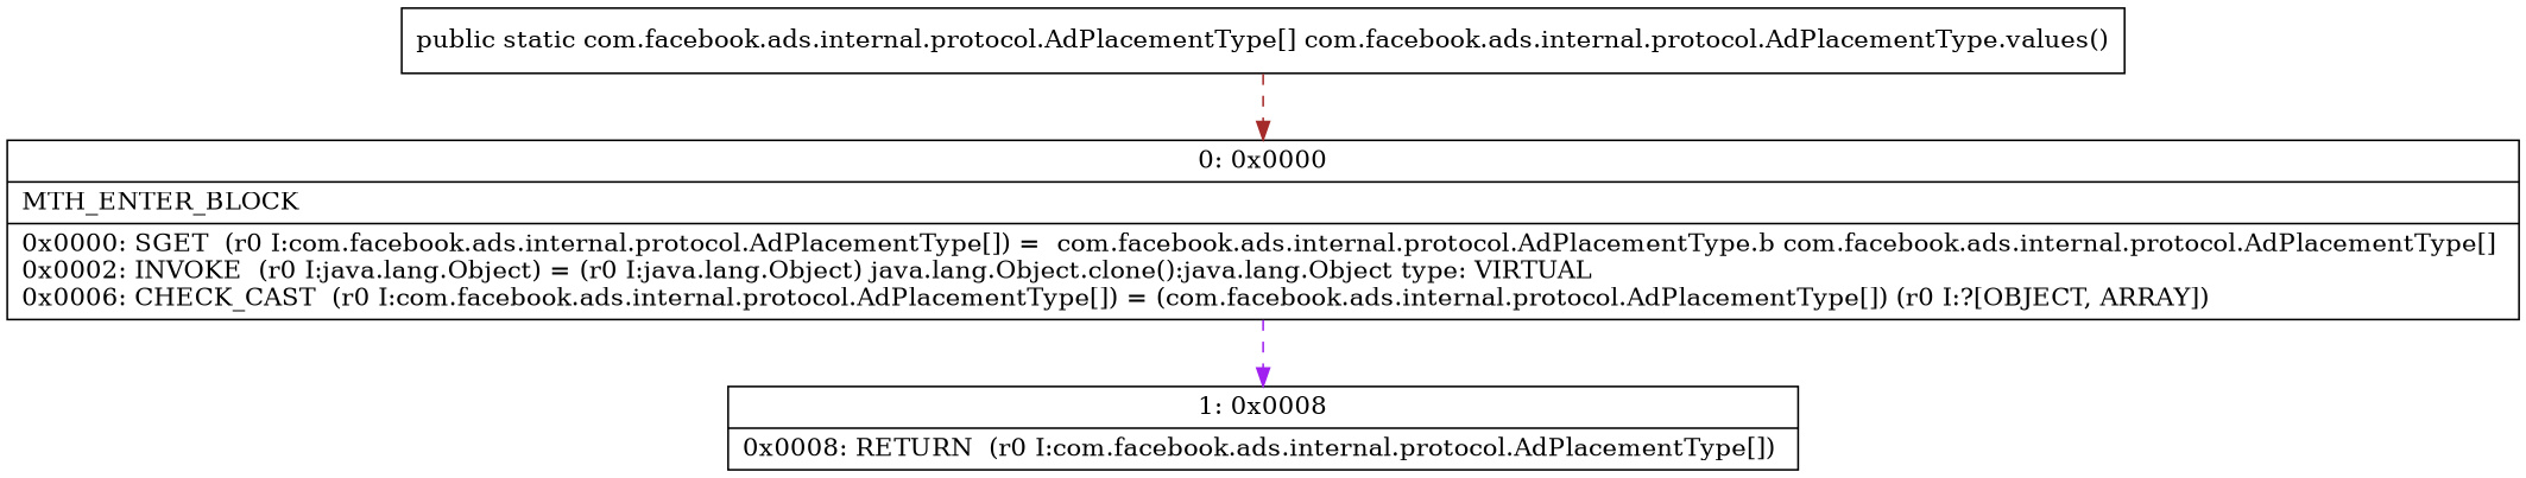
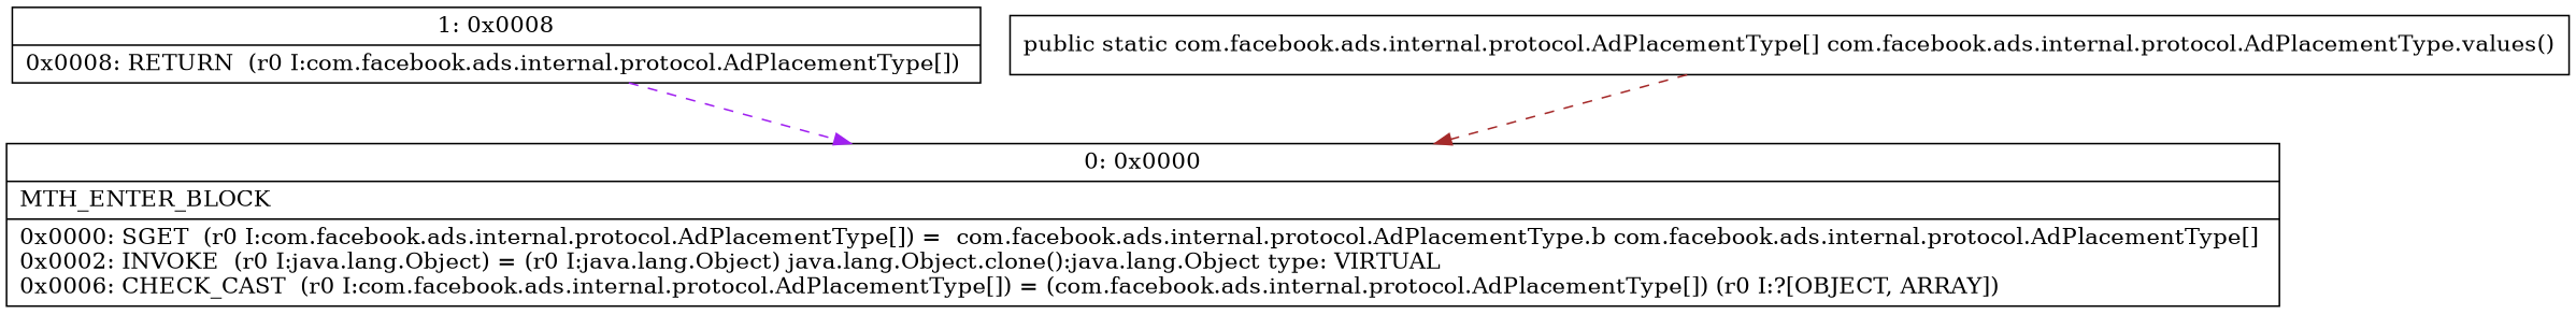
  digraph {
    node [shape=record]
    edge [style=dashed]
    n1 [label="{0\:\ 0x0000|MTH_ENTER_BLOCK\l|0x0000: SGET  (r0 I:com.facebook.ads.internal.protocol.AdPlacementType[]) =  com.facebook.ads.internal.protocol.AdPlacementType.b com.facebook.ads.internal.protocol.AdPlacementType[] \l0x0002: INVOKE  (r0 I:java.lang.Object) = (r0 I:java.lang.Object) java.lang.Object.clone():java.lang.Object type: VIRTUAL \l0x0006: CHECK_CAST  (r0 I:com.facebook.ads.internal.protocol.AdPlacementType[]) = (com.facebook.ads.internal.protocol.AdPlacementType[]) (r0 I:?[OBJECT, ARRAY]) \l}"]
    n2 [label="{1\:\ 0x0008|0x0008: RETURN  (r0 I:com.facebook.ads.internal.protocol.AdPlacementType[]) \l}"]
    n3 [label="{public static com.facebook.ads.internal.protocol.AdPlacementType[] com.facebook.ads.internal.protocol.AdPlacementType.values() }"]
-   n1 -> n2 [color=purple]
+   n2 -> n1 [color=purple]
    n3 -> n1 [color=brown]
  }
